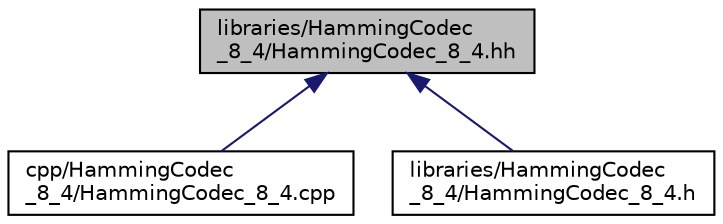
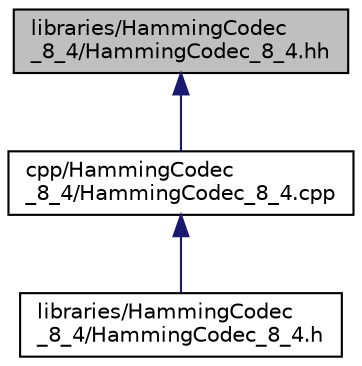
  digraph {
    node [color=black fillcolor=white fontname=Helvetica fontsize=10 shape=record style=filled]
    edge [color=midnightblue dir=back fontname=Helvetica fontsize=10 labelfontname=Helvetica labelfontsize=10 style=solid]
    n1 [fillcolor=grey75 fontcolor=black height=0.2 label="libraries/HammingCodec\l_8_4/HammingCodec_8_4.hh" width=0.4]
    n2 [height=0.2 label="cpp/HammingCodec\l_8_4/HammingCodec_8_4.cpp" width=0.4]
    n3 [height=0.2 label="libraries/HammingCodec\l_8_4/HammingCodec_8_4.h" width=0.4]
    n1 -> n2
-   n1 -> n3
+   n2 -> n3
  }
